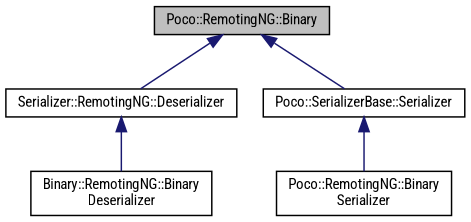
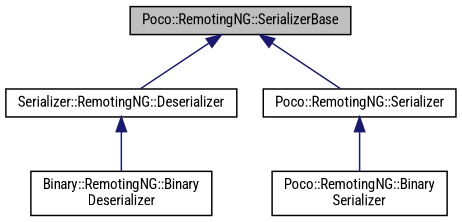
  digraph {
    fontname="Roboto Condensed"
    node [color=black fillcolor=white fontname="Roboto Condensed" fontsize=10 shape=record style=filled]
    edge [color=midnightblue dir=back fontname="Roboto Condensed" fontsize=10 labelfontname=Helvetica labelfontsize=10 style=solid]
-   n1 [fillcolor=grey75 fontcolor=black height=0.2 label="Poco::RemotingNG::Binary" width=0.4]
+   n1 [fillcolor=grey75 fontcolor=black height=0.2 label="Poco::RemotingNG::SerializerBase" width=0.4]
    n2 [height=0.2 label="Serializer::RemotingNG::Deserializer" width=0.4]
-   n3 [height=0.2 label="Poco::SerializerBase::Serializer" width=0.4]
+   n3 [height=0.2 label="Poco::RemotingNG::Serializer" width=0.4]
    n4 [height=0.2 label="Binary::RemotingNG::Binary\lDeserializer" width=0.4]
    n5 [height=0.2 label="Poco::RemotingNG::Binary\lSerializer" width=0.4]
    n1 -> n2
    n1 -> n3
    n2 -> n4
    n3 -> n5
  }
